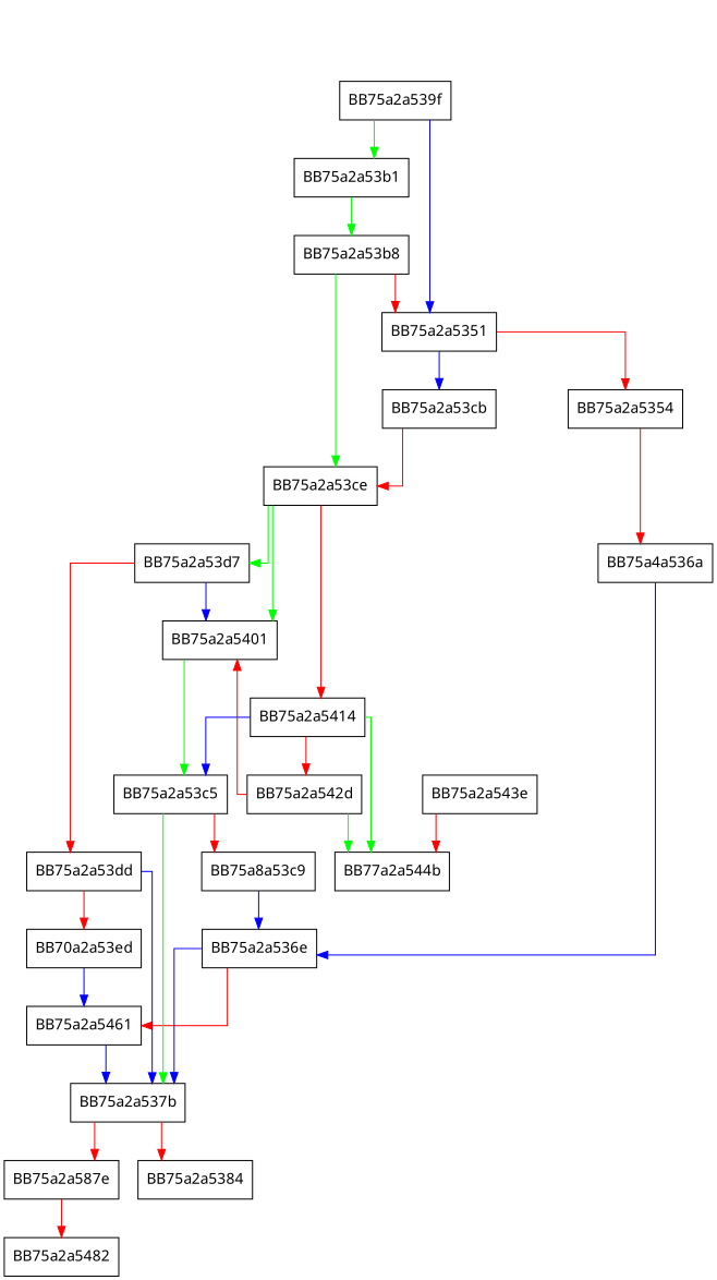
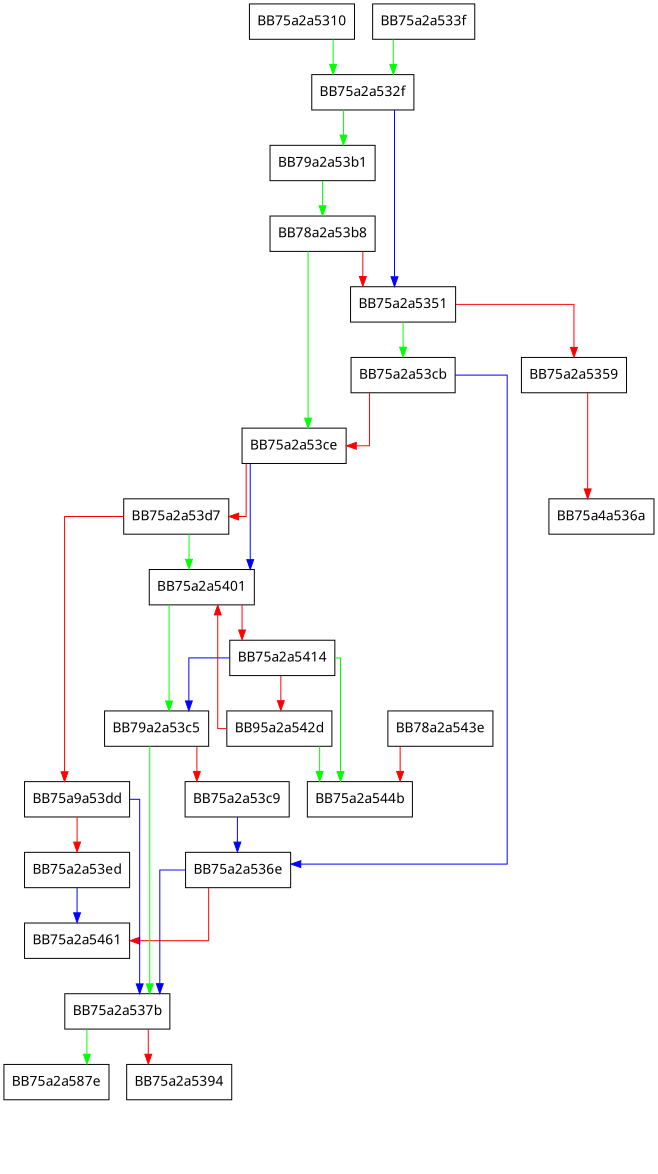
  digraph {
    fontname="Noto Sans"
    splines=ortho
    node [fontname="Noto Sans" shape=box]
    edge [color=red fontname="Noto Sans"]
-   BB75a2a539f
+   BB75a2a5310
+   BB75a2a539f [label=BB75a2a532f]
    BB75a2a5351
-   BB75a2a53b1
+   BB75a2a53b1 [label=BB79a2a53b1]
+   BB75a2a533f
    BB75a2a53cb
-   BB75a2a5359 [label=BB75a2a5354]
-   BB75a2a53b8
+   BB75a2a5359
+   BB75a2a53b8 [label=BB78a2a53b8]
    BB75a2a53ce
    n10 [label=BB75a4a536a]
    BB75a2a5401
    BB75a2a53d7
    BB75a2a536e
-   BB75a2a53c5
+   BB75a2a53c5 [label=BB79a2a53c5]
    BB75a2a5414
-   BB75a2a53dd
+   BB75a2a53dd [label=BB75a9a53dd]
    BB75a2a5461
    BB75a2a537b
    n19 [label=BB75a2a587e]
-   BB75a2a5384
-   BB75a2a5482
-   BB75a2a53c9 [label=BB75a8a53c9]
-   BB75a2a544b [label=BB77a2a544b]
-   BB75a2a542d
-   BB75a2a53ed [label=BB70a2a53ed]
-   BB75a2a543e
+   BB75a2a5384 [label=BB75a2a5394]
+   BB75a2a53c9
+   BB75a2a544b
+   BB75a2a542d [label=BB95a2a542d]
+   BB75a2a53ed
+   BB75a2a543e [label=BB78a2a543e]
+   BB75a2a5310 -> BB75a2a539f [color=green]
    BB75a2a539f -> BB75a2a5351 [color=blue]
    BB75a2a539f -> BB75a2a53b1 [color=green]
-   BB75a2a5351 -> BB75a2a53cb [color=blue]
+   BB75a2a5351 -> BB75a2a53cb [color=green]
    BB75a2a5351 -> BB75a2a5359
    BB75a2a53b1 -> BB75a2a53b8 [color=green]
+   BB75a2a533f -> BB75a2a539f [color=green]
    BB75a2a53cb -> BB75a2a53ce
    BB75a2a5359 -> n10
    BB75a2a53b8 -> BB75a2a5351
    BB75a2a53b8 -> BB75a2a53ce [color=green]
-   BB75a2a53ce -> BB75a2a5401 [color=green]
-   BB75a2a53ce -> BB75a2a53d7 [color=green]
-   n10 -> BB75a2a536e [color=blue]
+   BB75a2a53ce -> BB75a2a5401 [color=blue]
+   BB75a2a53ce -> BB75a2a53d7
+   BB75a2a53cb -> BB75a2a536e [color=blue]
    BB75a2a5401 -> BB75a2a53c5 [color=green]
-   BB75a2a53ce -> BB75a2a5414
-   BB75a2a53d7 -> BB75a2a5401 [color=blue]
+   BB75a2a5401 -> BB75a2a5414
+   BB75a2a53d7 -> BB75a2a5401 [color=green]
    BB75a2a53d7 -> BB75a2a53dd
    BB75a2a536e -> BB75a2a5461
    BB75a2a536e -> BB75a2a537b [color=blue]
    BB75a2a53c5 -> BB75a2a537b [color=green]
    BB75a2a53c5 -> BB75a2a53c9
    BB75a2a5414 -> BB75a2a53c5 [color=blue]
    BB75a2a5414 -> BB75a2a544b [color=green]
    BB75a2a5414 -> BB75a2a542d
    BB75a2a53dd -> BB75a2a537b [color=blue]
    BB75a2a53dd -> BB75a2a53ed
-   BB75a2a5461 -> BB75a2a537b [color=blue]
-   BB75a2a537b -> n19
+   BB75a2a537b -> n19 [color=green]
    BB75a2a537b -> BB75a2a5384
-   n19 -> BB75a2a5482
    BB75a2a53c9 -> BB75a2a536e [color=blue]
    BB75a2a542d -> BB75a2a5401
    BB75a2a542d -> BB75a2a544b [color=green]
    BB75a2a53ed -> BB75a2a5461 [color=blue]
    BB75a2a543e -> BB75a2a544b
  }
